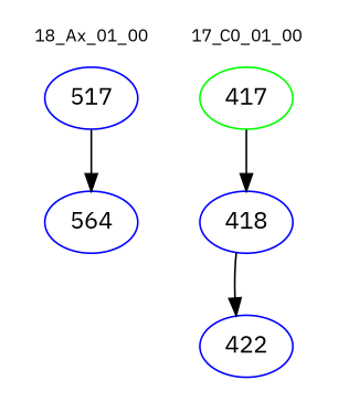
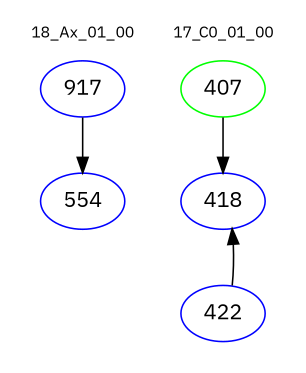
  digraph {
    fontname="IBM Plex Sans"
    node [color=blue fontname="IBM Plex Sans"]
    edge [color=black fontname="IBM Plex Sans"]
-   n1 [label=517]
-   n2 [label=564]
-   n3 [color=green label=417]
+   n1 [label=917]
+   n2 [label=554]
+   n3 [color=green label=407]
    n4 [label=418]
    n5 [label=422]
    subgraph cluster_1 {
      color=white
      fontsize=10
      label="18_Ax_01_00"
      n1
      n2
    }
    subgraph cluster_2 {
      color=white
      fontsize=10
      label="17_C0_01_00"
      n3
      n4
      n5
    }
    n1 -> n2
    n3 -> n4
-   n4 -> n5
+   n5 -> n4
  }
